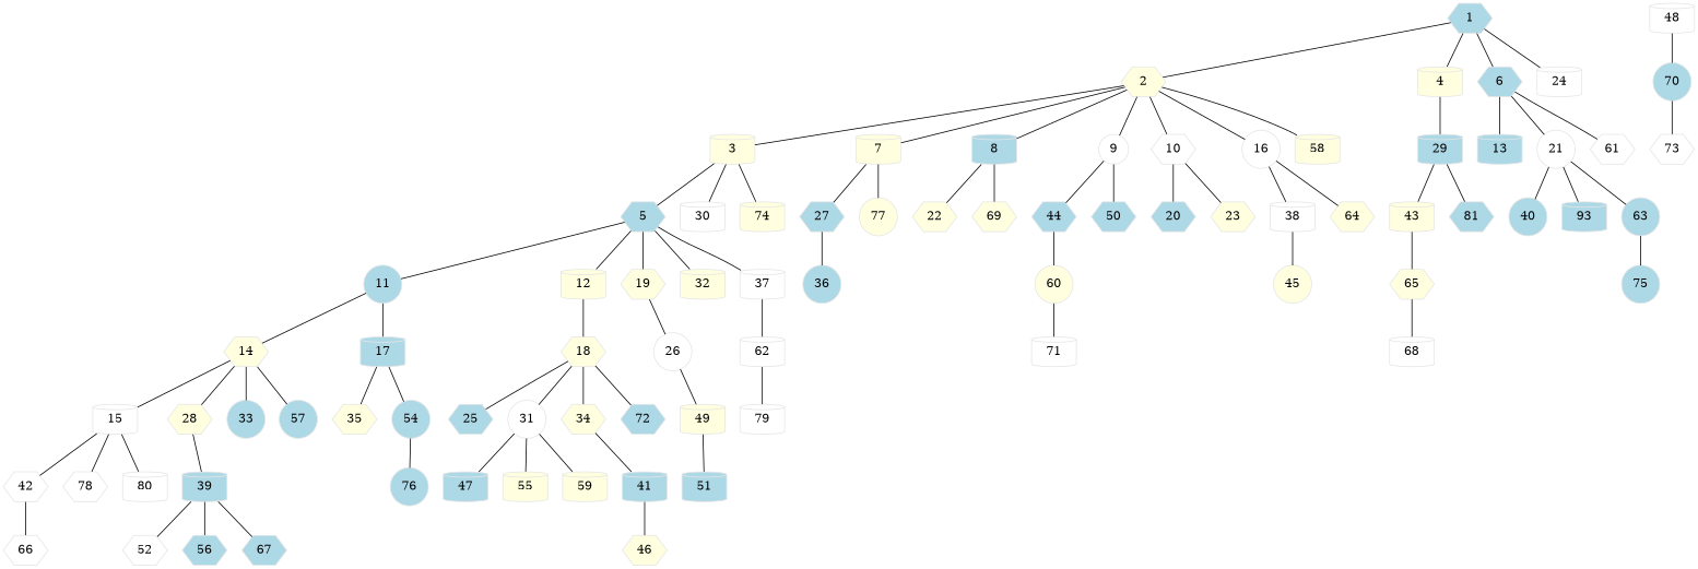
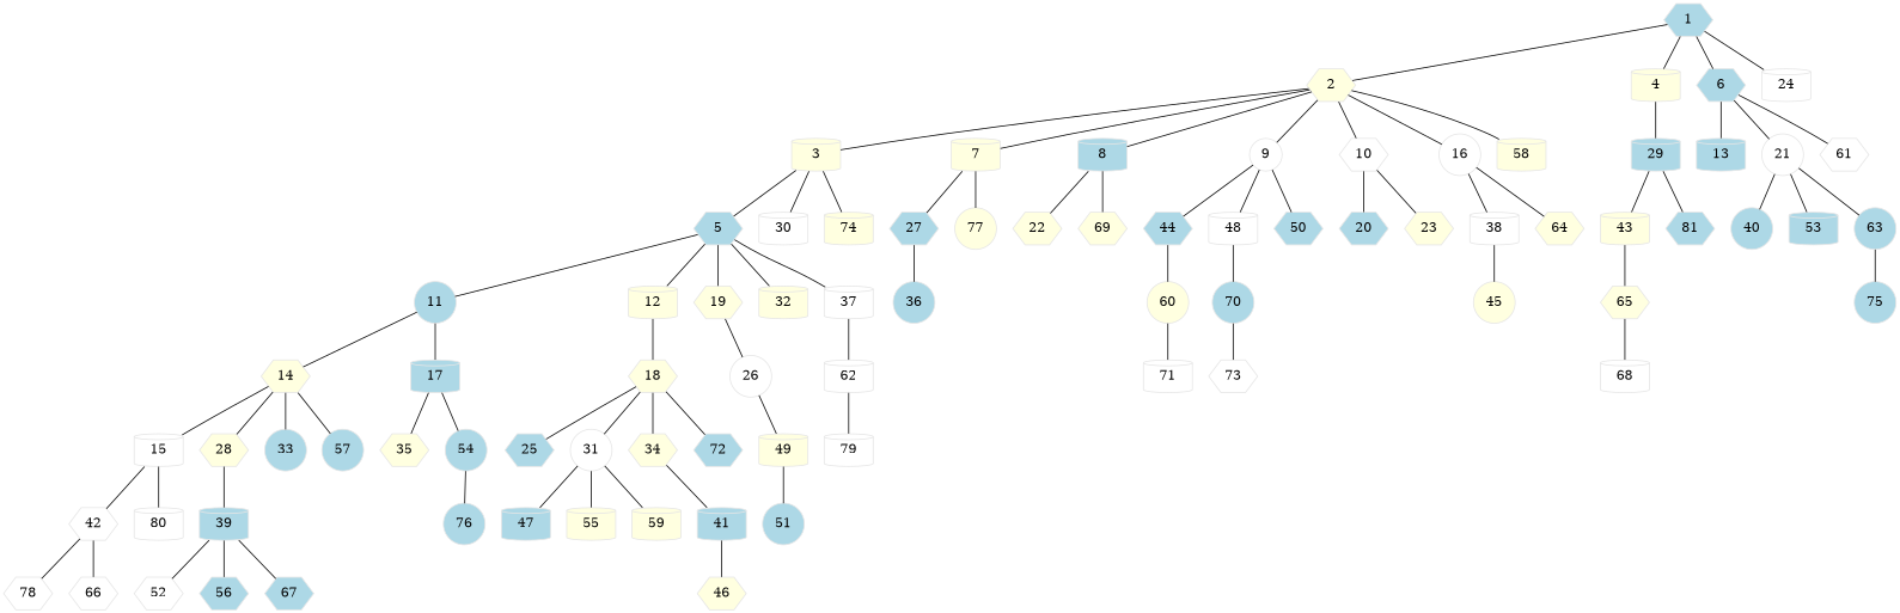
  graph {
    node [color=gray90 fillcolor=lightblue shape=hexagon style=filled]
    2 [fillcolor=lightyellow]
    1
    4 [fillcolor=lightyellow shape=cylinder]
    6
    24 [fillcolor=white shape=cylinder]
    3 [fillcolor=lightyellow shape=cylinder]
    7 [fillcolor=lightyellow shape=cylinder]
    8 [shape=cylinder]
    9 [fillcolor=white shape=circle]
    10 [fillcolor=white]
    16 [fillcolor=white shape=circle]
    58 [fillcolor=lightyellow shape=cylinder]
    29 [shape=cylinder]
    13 [shape=cylinder]
    21 [fillcolor=white shape=circle]
    61 [fillcolor=white]
    5
    30 [fillcolor=white shape=cylinder]
    74 [fillcolor=lightyellow shape=cylinder]
    27
    77 [fillcolor=lightyellow shape=circle]
    22 [fillcolor=lightyellow]
    69 [fillcolor=lightyellow]
    44
    48 [fillcolor=white shape=cylinder]
    50
    20
    23 [fillcolor=lightyellow]
    38 [fillcolor=white shape=cylinder]
    64 [fillcolor=lightyellow]
    11 [shape=circle]
    12 [fillcolor=lightyellow shape=cylinder]
    19 [fillcolor=lightyellow]
    32 [fillcolor=lightyellow shape=cylinder]
    37 [fillcolor=white shape=cylinder]
    43 [fillcolor=lightyellow shape=cylinder]
    81
    14 [fillcolor=lightyellow]
    17 [shape=cylinder]
    18 [fillcolor=lightyellow]
    26 [fillcolor=white shape=circle]
    62 [fillcolor=white shape=cylinder]
    40 [shape=circle]
-   53 [shape=cylinder label=93]
+   53 [shape=cylinder]
    63 [shape=circle]
    36 [shape=circle]
    60 [fillcolor=lightyellow shape=circle]
    70 [shape=circle]
    15 [fillcolor=white shape=cylinder]
    28 [fillcolor=lightyellow]
    33 [shape=circle]
    57 [shape=circle]
    35 [fillcolor=lightyellow]
    54 [shape=circle]
    25
    31 [fillcolor=white shape=circle]
    34 [fillcolor=lightyellow]
    72
    42 [fillcolor=white]
    78 [fillcolor=white]
    80 [fillcolor=white shape=cylinder]
    39 [shape=cylinder]
    66 [fillcolor=white]
    45 [fillcolor=lightyellow shape=circle]
    76 [shape=circle]
    47 [shape=cylinder]
    55 [fillcolor=lightyellow shape=cylinder]
    59 [fillcolor=lightyellow shape=cylinder]
    41 [shape=cylinder]
    49 [fillcolor=lightyellow shape=cylinder]
    75 [shape=circle]
-   51 [shape=cylinder]
+   51 [shape=circle]
    52 [fillcolor=white]
    56
    67
    65 [fillcolor=lightyellow]
    46 [fillcolor=lightyellow]
    79 [fillcolor=white shape=cylinder]
    68 [fillcolor=white shape=cylinder]
    71 [fillcolor=white shape=cylinder]
    73 [fillcolor=white]
    2 -- 3
    2 -- 7
    2 -- 8
    2 -- 9
    2 -- 10
    2 -- 16
    2 -- 58
    1 -- 2
    1 -- 4
    1 -- 6
    1 -- 24
    4 -- 29
    6 -- 13
    6 -- 21
    6 -- 61
    3 -- 5
    3 -- 30
    3 -- 74
    7 -- 27
    7 -- 77
    8 -- 22
    8 -- 69
    9 -- 44
+   9 -- 48
    9 -- 50
    10 -- 20
    10 -- 23
    16 -- 38
    16 -- 64
    29 -- 43
    29 -- 81
    21 -- 40
    21 -- 53
    21 -- 63
    5 -- 11
    5 -- 12
    5 -- 19
    5 -- 32
    5 -- 37
    27 -- 36
    44 -- 60
    48 -- 70
    38 -- 45
    11 -- 14
    11 -- 17
    12 -- 18
    19 -- 26
    37 -- 62
    43 -- 65
    14 -- 15
    14 -- 28
    14 -- 33
    14 -- 57
    17 -- 35
    17 -- 54
    18 -- 25
    18 -- 31
    18 -- 34
    18 -- 72
    26 -- 49
    62 -- 79
    63 -- 75
    60 -- 71
    70 -- 73
    15 -- 42
-   15 -- 78
+   42 -- 78
    15 -- 80
    28 -- 39
    54 -- 76
    31 -- 47
    31 -- 55
    31 -- 59
    34 -- 41
    42 -- 66
    39 -- 52
    39 -- 56
    39 -- 67
    41 -- 46
    49 -- 51
    65 -- 68
  }
